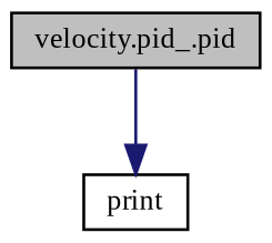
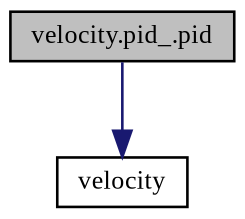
  digraph {
    rankdir=TB
    fontname="Liberation Serif"
    node [color=black fontname="Liberation Serif" fontsize=10 shape=record style=filled]
    n1 [fillcolor=grey75 fontcolor=black height=0.2 label="velocity.pid_.pid" width=0.4]
-   n2 [fillcolor=white height=0.2 label=print width=0.4]
+   n2 [fillcolor=white height=0.2 label=velocity width=0.4]
    n1 -> n2 [color=midnightblue fontname="Liberation Serif" fontsize=10 labelfontname=Helvetica labelfontsize=10 style=solid]
  }
